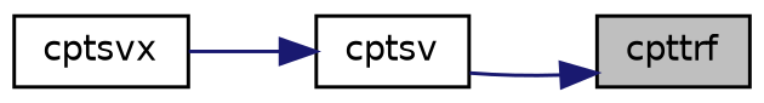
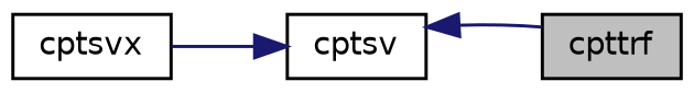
  digraph {
    rankdir=RL
    node [color=black fillcolor=white fontname=Helvetica fontsize=10 shape=record style=filled]
    edge [color=midnightblue dir=back fontname=Helvetica fontsize=10 labelfontname=Helvetica labelfontsize=10 style=solid]
    n1 [fillcolor=grey75 fontcolor=black height=0.2 label=cpttrf width=0.4]
    n2 [height=0.2 label=cptsv width=0.4]
    n3 [height=0.2 label=cptsvx width=0.4]
-   n1 -> n2
+   n2 -> n1
    n2 -> n3
  }
